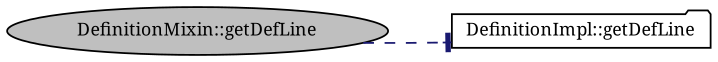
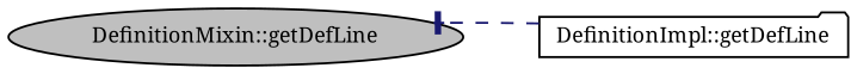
  digraph {
    rankdir=LR
    fontname="Noto Serif"
    node [color=black fontname="Noto Serif" fontsize=10 style=filled]
    n1 [fillcolor=grey75 fontcolor=black height=0.2 label="DefinitionMixin::getDefLine" shape=ellipse width=0.4]
    n2 [fillcolor=white height=0.2 label="DefinitionImpl::getDefLine" shape=folder width=0.4]
-   n1 -> n2 [color=midnightblue fontname="Noto Serif" fontsize=10 labelfontname=Helvetica labelfontsize=10 style=dashed arrowhead=tee]
+   n2 -> n1 [color=midnightblue fontname="Noto Serif" fontsize=10 labelfontname=Helvetica labelfontsize=10 style=dashed arrowhead=tee]
  }
